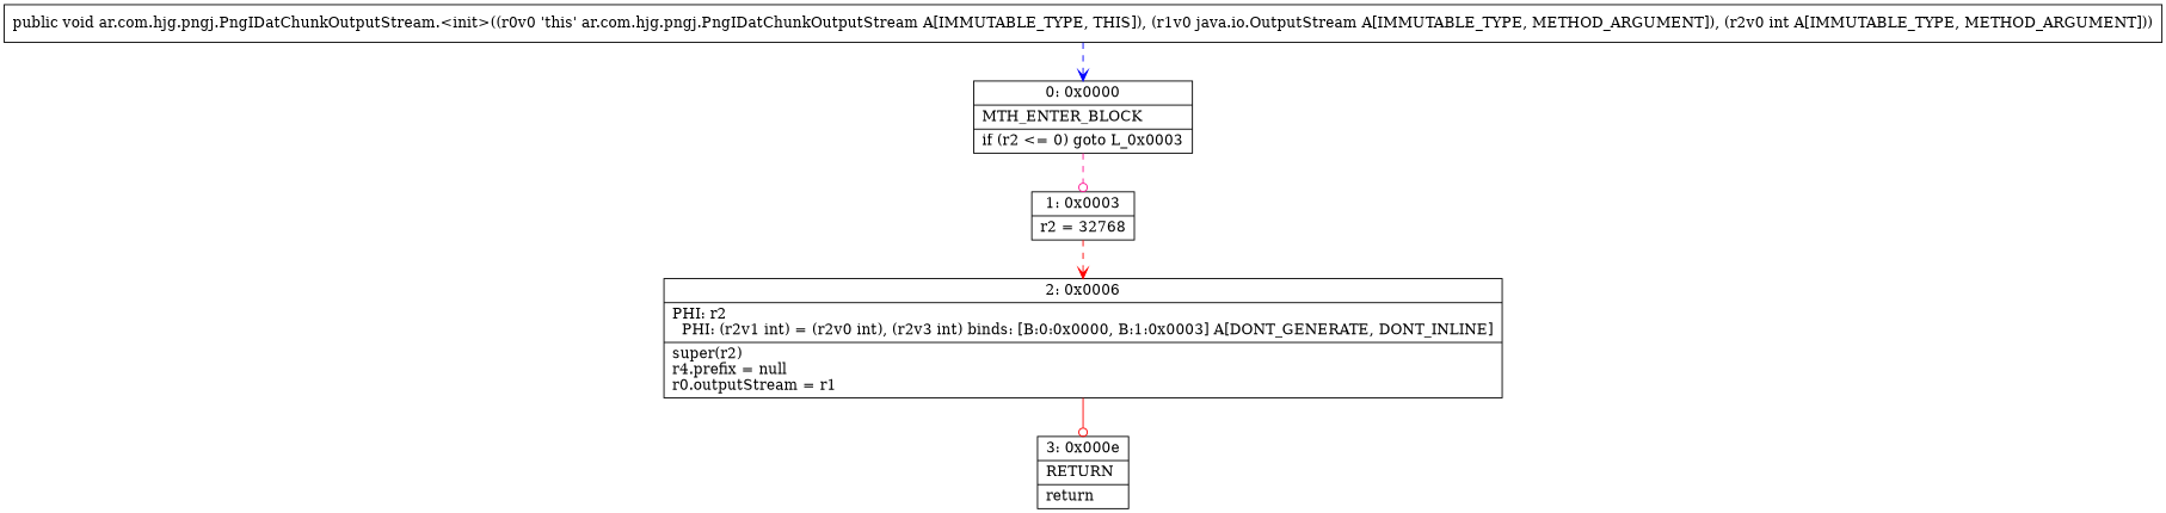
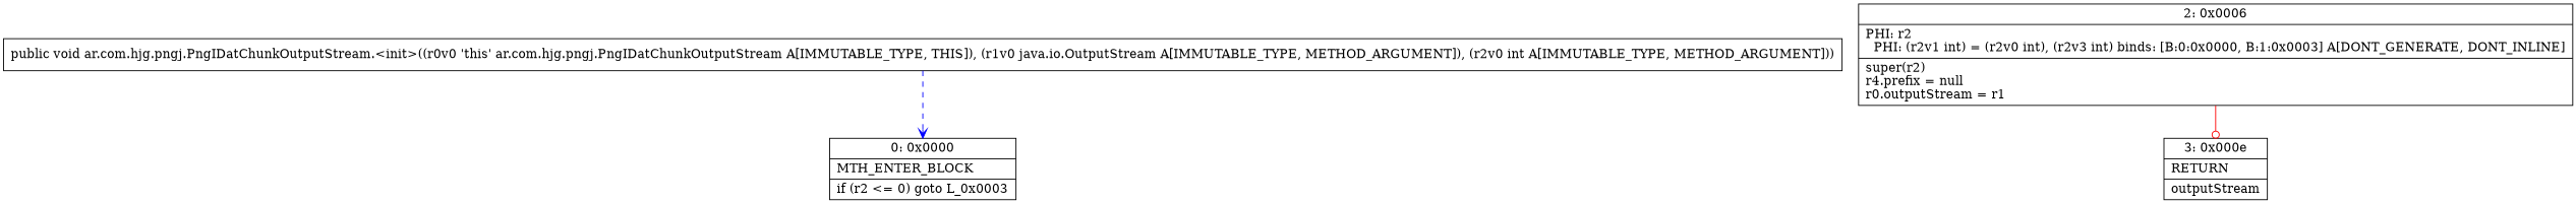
  digraph {
    node [shape=record]
    edge [arrowhead=odot color=red style=dashed]
    n1 [label="{0\:\ 0x0000|MTH_ENTER_BLOCK\l|if (r2 \<= 0) goto L_0x0003\l}"]
-   n2 [label="{1\:\ 0x0003|r2 = 32768\l}"]
    n3 [label="{2\:\ 0x0006|PHI: r2 \l  PHI: (r2v1 int) = (r2v0 int), (r2v3 int) binds: [B:0:0x0000, B:1:0x0003] A[DONT_GENERATE, DONT_INLINE]\l|super(r2)\lr4.prefix = null\lr0.outputStream = r1\l}"]
-   n4 [label="{3\:\ 0x000e|RETURN\l|return\l}"]
+   n4 [label="{3\:\ 0x000e|RETURN\l|outputStream\l}"]
    n5 [label="{public void ar.com.hjg.pngj.PngIDatChunkOutputStream.\<init\>((r0v0 'this' ar.com.hjg.pngj.PngIDatChunkOutputStream A[IMMUTABLE_TYPE, THIS]), (r1v0 java.io.OutputStream A[IMMUTABLE_TYPE, METHOD_ARGUMENT]), (r2v0 int A[IMMUTABLE_TYPE, METHOD_ARGUMENT])) }"]
-   n1 -> n2 [color=deeppink]
-   n2 -> n3 [arrowhead=vee]
    n3 -> n4 [style=solid]
    n5 -> n1 [arrowhead=vee color=blue]
  }
